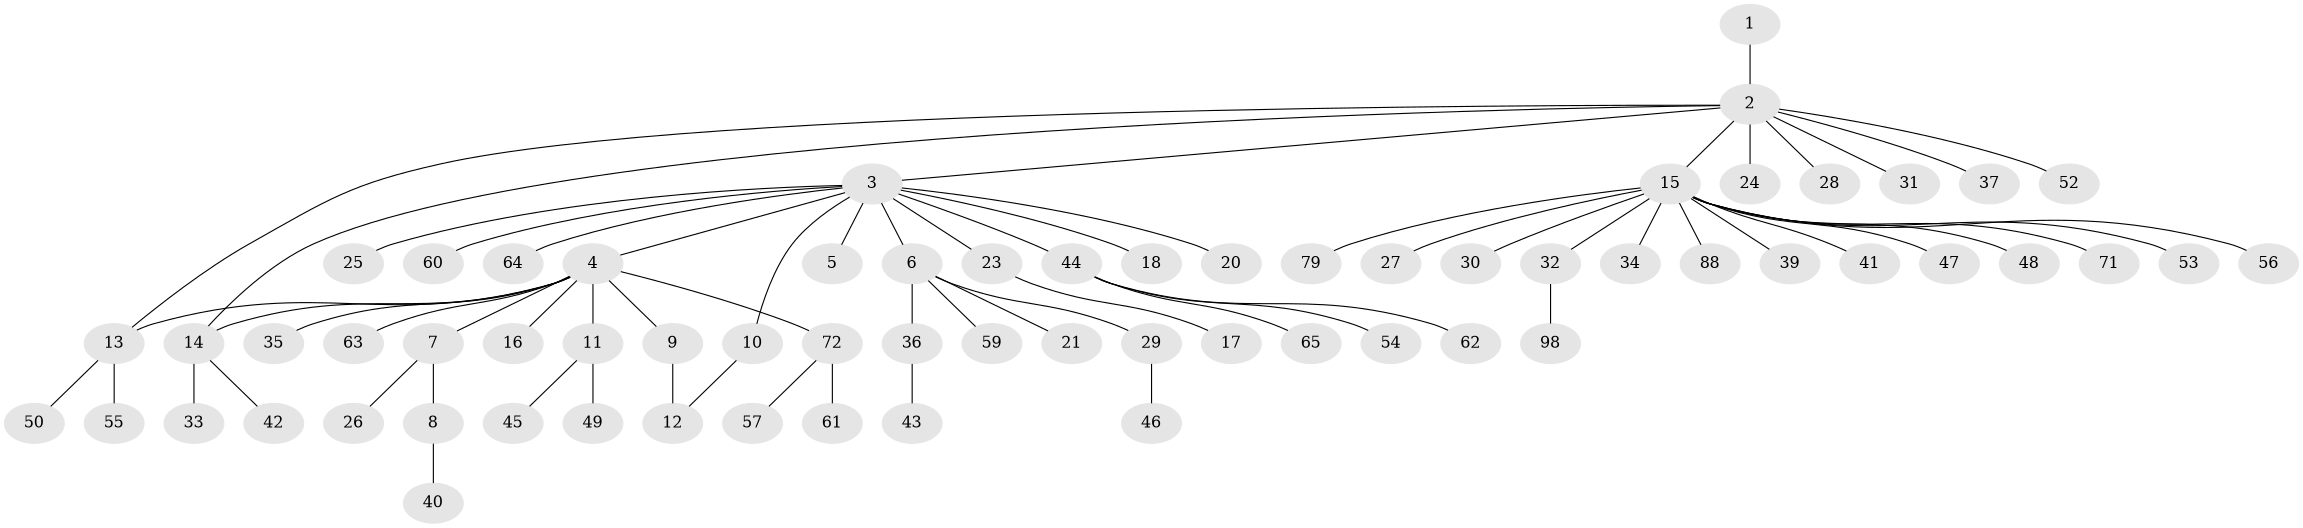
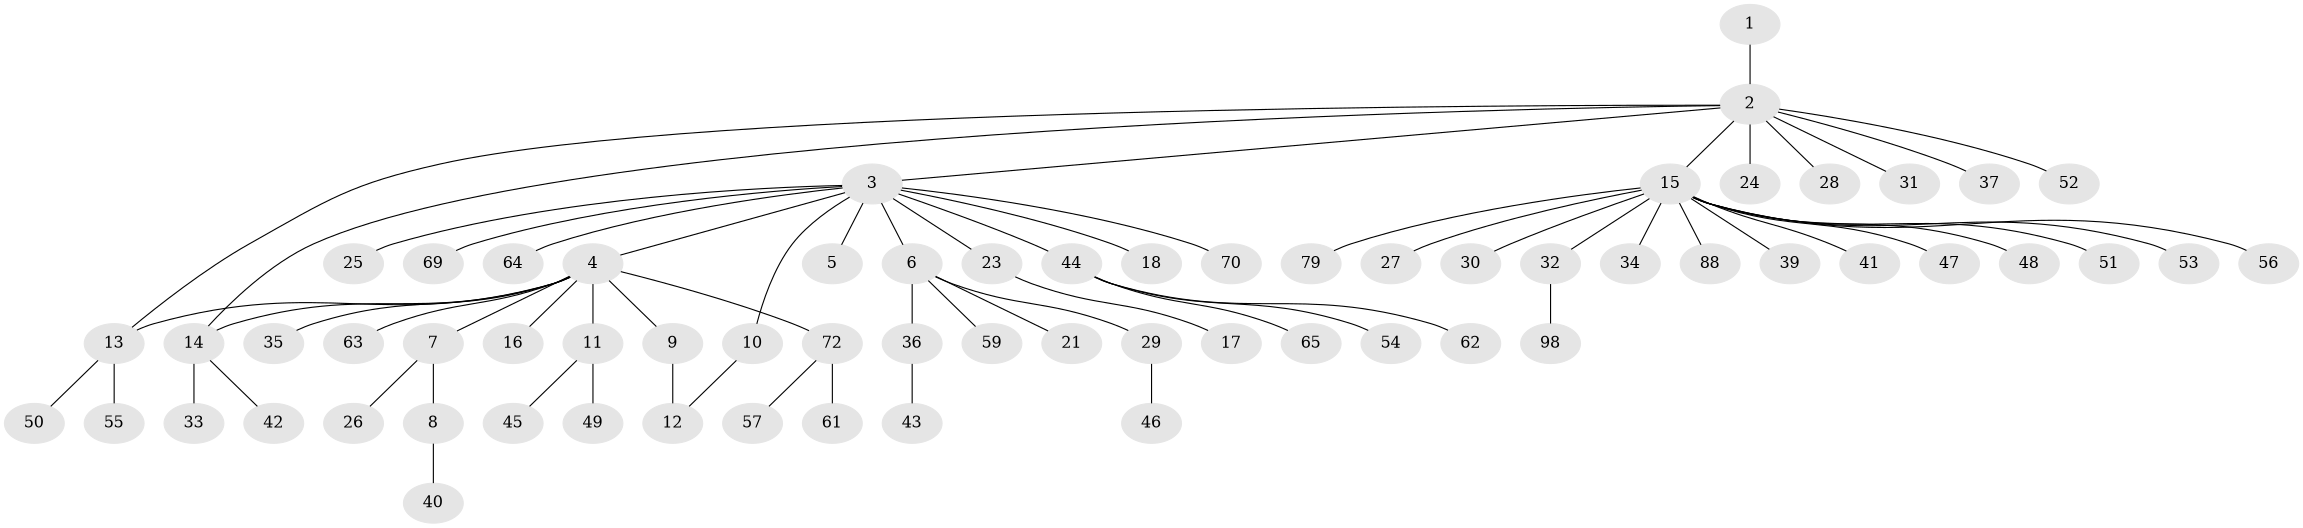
  graph {
    node [color=gray90 style=filled]
    1
    2
    3
    13
    14
    15
    24
    28
    31
    37
    52
    4
    5
    6
    10
    18
-   20
+   20 [label=70]
    23
    25
    44
-   60
+   60 [label=69]
    64
    50
    55
    33
    42
    n27 [label=79]
    27
    30
    32
    34
    n32 [label=88]
    39
    41
    47
    48
-   51 [label=71]
+   51
    53
    56
    7
    9
    11
    16
    n44 [label=72]
    35
    63
    21
    29
    36
    59
    12
    17
    54
    62
    65
    8
    26
    45
    49
    57
    61
    46
    43
    40
    n65 [label=98]
    1 -- 2
    2 -- 3
    2 -- 13
    2 -- 14
    2 -- 15
    2 -- 24
    2 -- 28
    2 -- 31
    2 -- 37
    2 -- 52
    3 -- 4
    3 -- 5
    3 -- 6
    3 -- 10
    3 -- 18
    3 -- 20
    3 -- 23
    3 -- 25
    3 -- 44
    3 -- 60
    3 -- 64
    13 -- 50
    13 -- 55
    14 -- 33
    14 -- 42
    15 -- n27
    15 -- 27
    15 -- 30
    15 -- 32
    15 -- 34
    15 -- n32
    15 -- 39
    15 -- 41
    15 -- 47
    15 -- 48
    15 -- 51
    15 -- 53
    15 -- 56
    4 -- 13
    4 -- 14
    4 -- 7
    4 -- 9
    4 -- 11
    4 -- 16
    4 -- n44
    4 -- 35
    4 -- 63
    6 -- 21
    6 -- 29
    6 -- 36
    6 -- 59
    10 -- 12
    23 -- 17
    44 -- 54
    44 -- 62
    44 -- 65
    32 -- n65
    7 -- 8
    7 -- 26
    9 -- 12
    11 -- 45
    11 -- 49
    n44 -- 57
    n44 -- 61
    29 -- 46
    36 -- 43
    8 -- 40
  }
